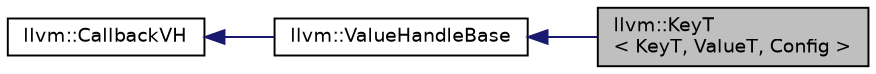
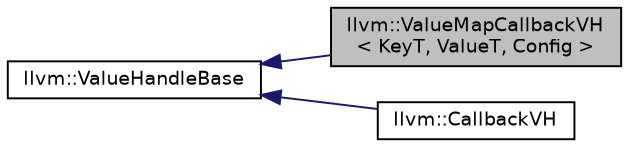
  digraph {
    rankdir=LR
    node [color=black fontname=Helvetica fontsize=10 shape=box]
    edge [color=midnightblue dir=back fontname=Helvetica fontsize=10 labelfontname=Helvetica labelfontsize=10 style=solid]
-   n1 [fillcolor=grey75 fontcolor=black height=0.2 label="llvm::KeyT\l\< KeyT, ValueT, Config \>" style=filled width=0.4]
+   n1 [fillcolor=grey75 fontcolor=black height=0.2 label="llvm::ValueMapCallbackVH\l\< KeyT, ValueT, Config \>" style=filled width=0.4]
    n2 [height=0.2 label="llvm::CallbackVH" width=0.4]
    n3 [height=0.2 label="llvm::ValueHandleBase" width=0.4]
    n3 -> n1
-   n2 -> n3
+   n3 -> n2
  }
